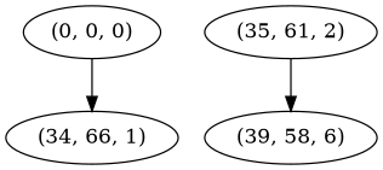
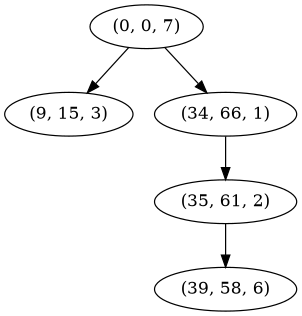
  digraph {
-   "(0, 0, 0)"
+   "(0, 0, 0)" [label="(0, 0, 7)"]
+   "(9, 15, 3)"
    n3 [label="(34, 66, 1)"]
    "(35, 61, 2)"
    n5 [label="(39, 58, 6)"]
+   "(0, 0, 0)" -> "(9, 15, 3)"
    "(0, 0, 0)" -> n3
+   n3 -> "(35, 61, 2)"
    "(35, 61, 2)" -> n5
  }
